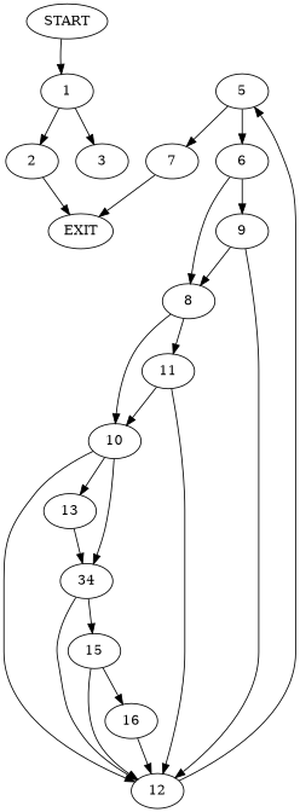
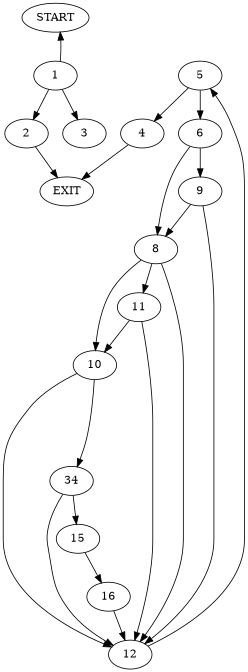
  digraph {
    n1 [label=START]
    1
    2
    3
    n5 [label=EXIT]
    5
    6
-   7
+   7 [label=4]
    8
    9
    10
    11
    12
-   13
    n15 [label=34]
    15
    16
-   n1 -> 1
+   1 -> n1
    1 -> 2
    1 -> 3
    2 -> n5
    5 -> 6
    5 -> 7
    6 -> 8
    6 -> 9
    7 -> n5
    8 -> 10
    8 -> 11
    9 -> 8
    9 -> 12
    10 -> 12
-   10 -> 13
    10 -> n15
    11 -> 10
    11 -> 12
    12 -> 5
-   13 -> n15
    n15 -> 12
    n15 -> 15
-   15 -> 12
+   8 -> 12
    15 -> 16
    16 -> 12
  }
